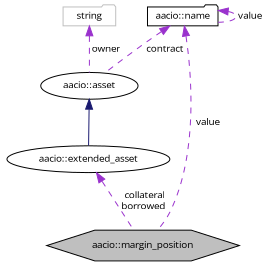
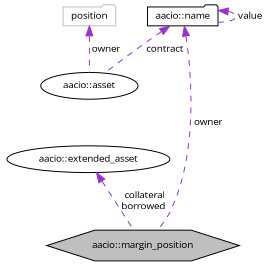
  digraph {
    fontname="Open Sans"
    node [color=black fillcolor=white fontname="Open Sans" fontsize=10 shape=ellipse style=filled]
    edge [color=darkorchid3 dir=back fontname="Open Sans" fontsize=10 labelfontname=Helvetica labelfontsize=10 style=dashed]
    n1 [fillcolor=grey75 fontcolor=black height=0.2 label="aacio::margin_position" shape=hexagon width=0.4]
    n2 [height=0.2 label="aacio::extended_asset" width=0.4]
    n3 [height=0.2 label="aacio::asset" width=0.4]
-   n4 [color=grey75 height=0.2 label=string shape=folder width=0.4]
+   n4 [color=grey75 height=0.2 label=position shape=folder width=0.4]
    n5 [height=0.2 label="aacio::name" shape=folder width=0.4]
    n2 -> n1 [label=" collateral\nborrowed"]
-   n3 -> n2 [color=midnightblue style=solid]
    n4 -> n3 [label=" owner"]
-   n5 -> n1 [label=" value"]
+   n5 -> n1 [label=" owner"]
    n5 -> n3 [label=" contract"]
    n5 -> n5 [label=" value"]
  }
